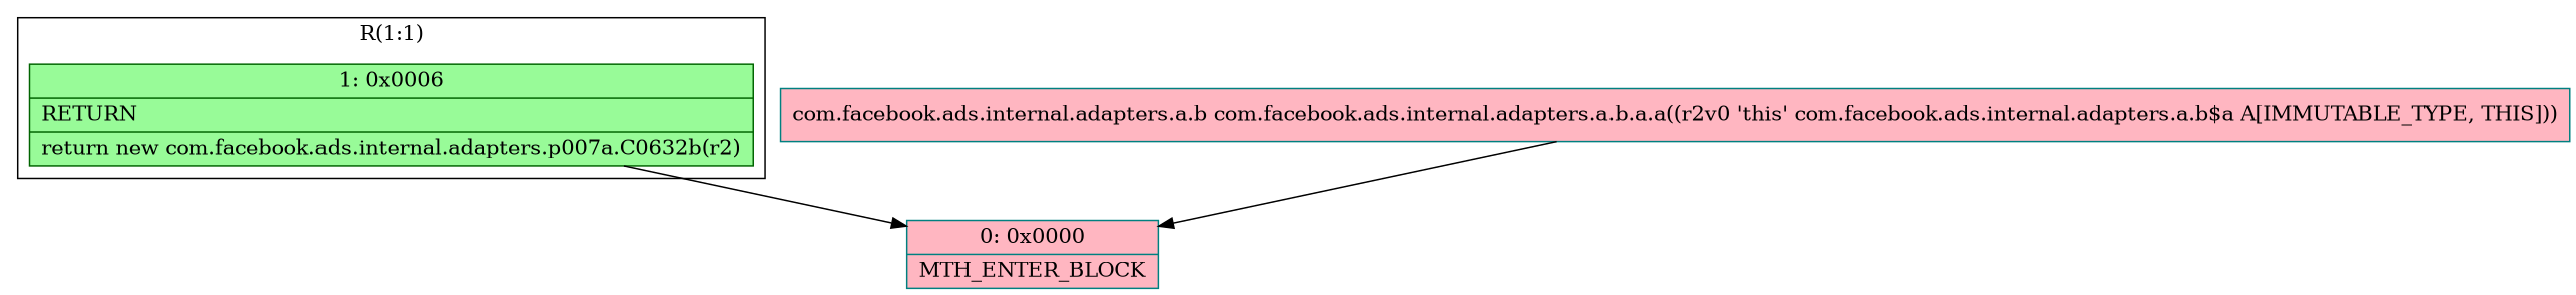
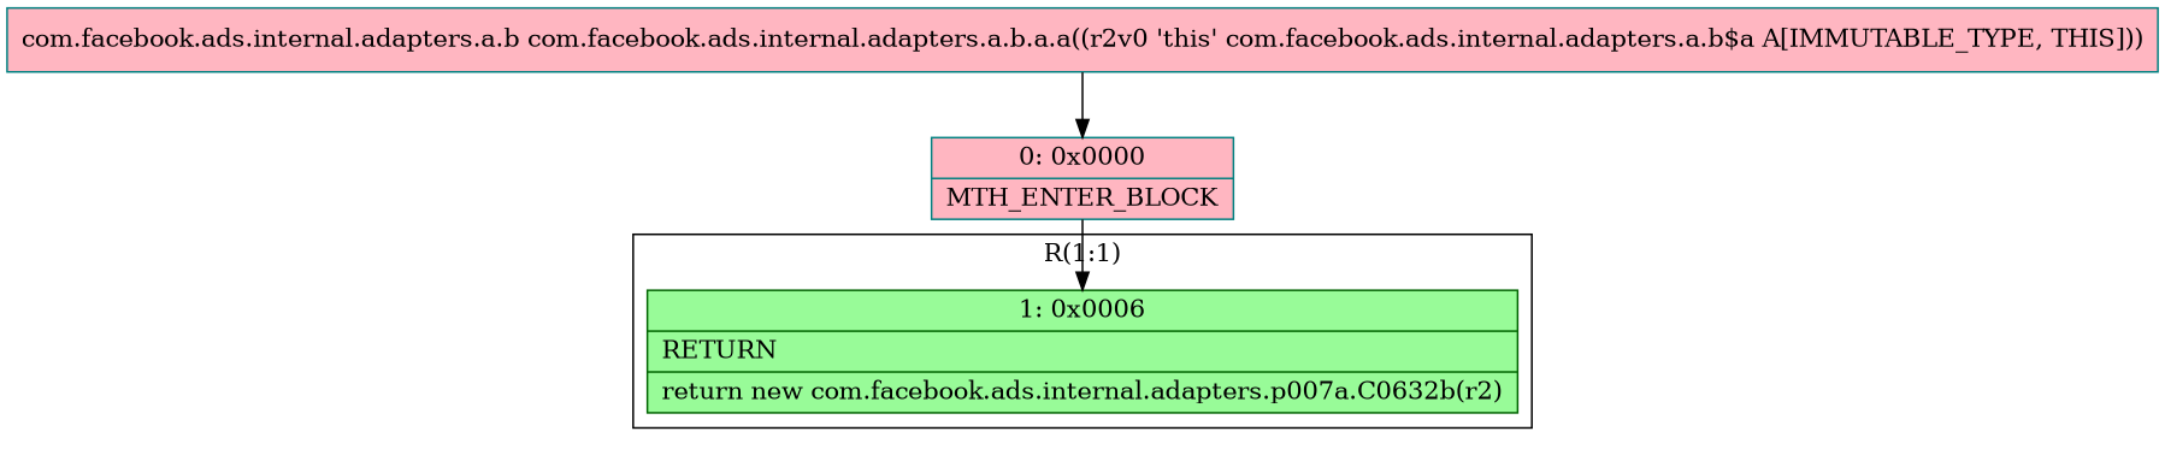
  digraph {
    node [color=teal shape=record style=filled fillcolor=lightpink]
    n1 [color=darkgreen label="{1\:\ 0x0006|RETURN\l|return new com.facebook.ads.internal.adapters.p007a.C0632b(r2)\l}" fillcolor=palegreen]
    n2 [label="{0\:\ 0x0000|MTH_ENTER_BLOCK\l}"]
    n3 [label="{com.facebook.ads.internal.adapters.a.b com.facebook.ads.internal.adapters.a.b.a.a((r2v0 'this' com.facebook.ads.internal.adapters.a.b$a A[IMMUTABLE_TYPE, THIS])) }"]
    subgraph cluster_1 {
      label="R(1:1)"
      n1
    }
-   n1 -> n2
+   n2 -> n1
    n3 -> n2
  }
